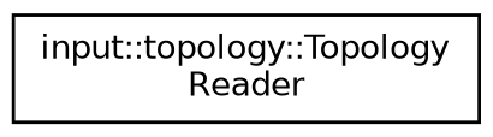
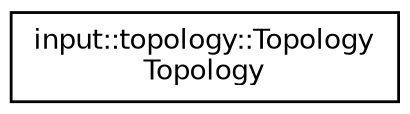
  digraph {
    rankdir=TB
-   n1 [color=black fillcolor=white fontname=Helvetica fontsize=10 height=0.2 label="input::topology::Topology\lReader" shape=record style=filled width=0.4]
+   n1 [color=black fillcolor=white fontname=Helvetica fontsize=10 height=0.2 label="input::topology::Topology\lTopology" shape=record style=filled width=0.4]
  }
